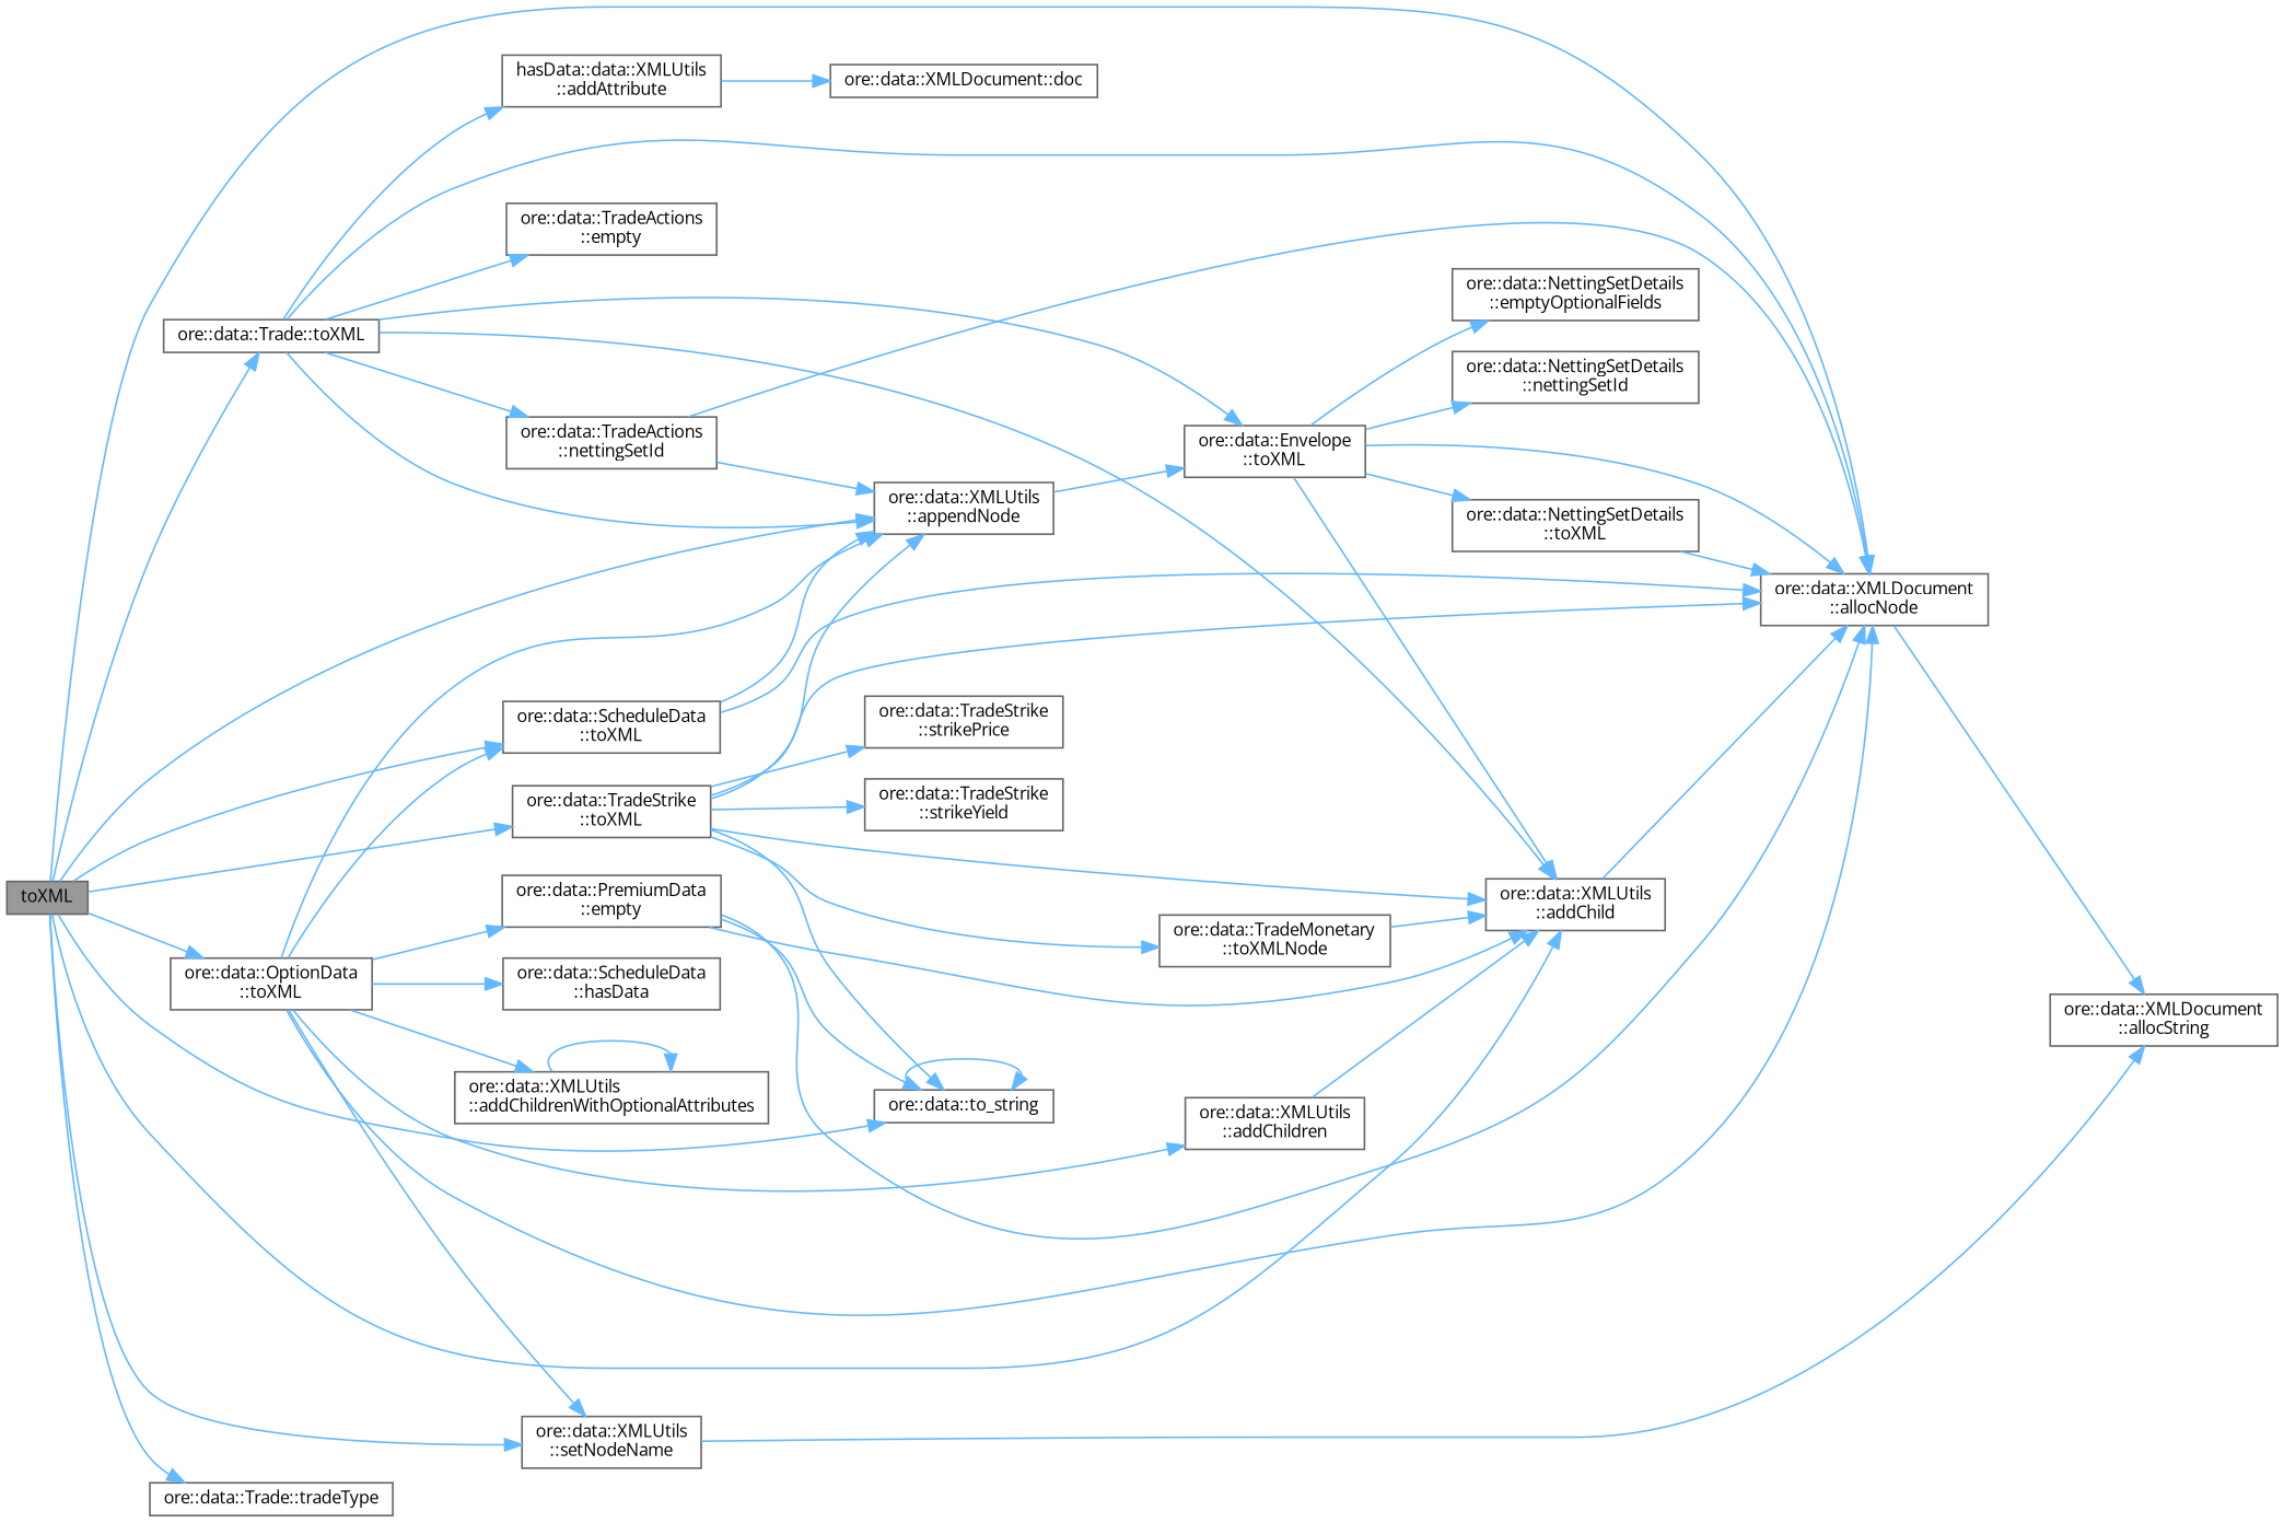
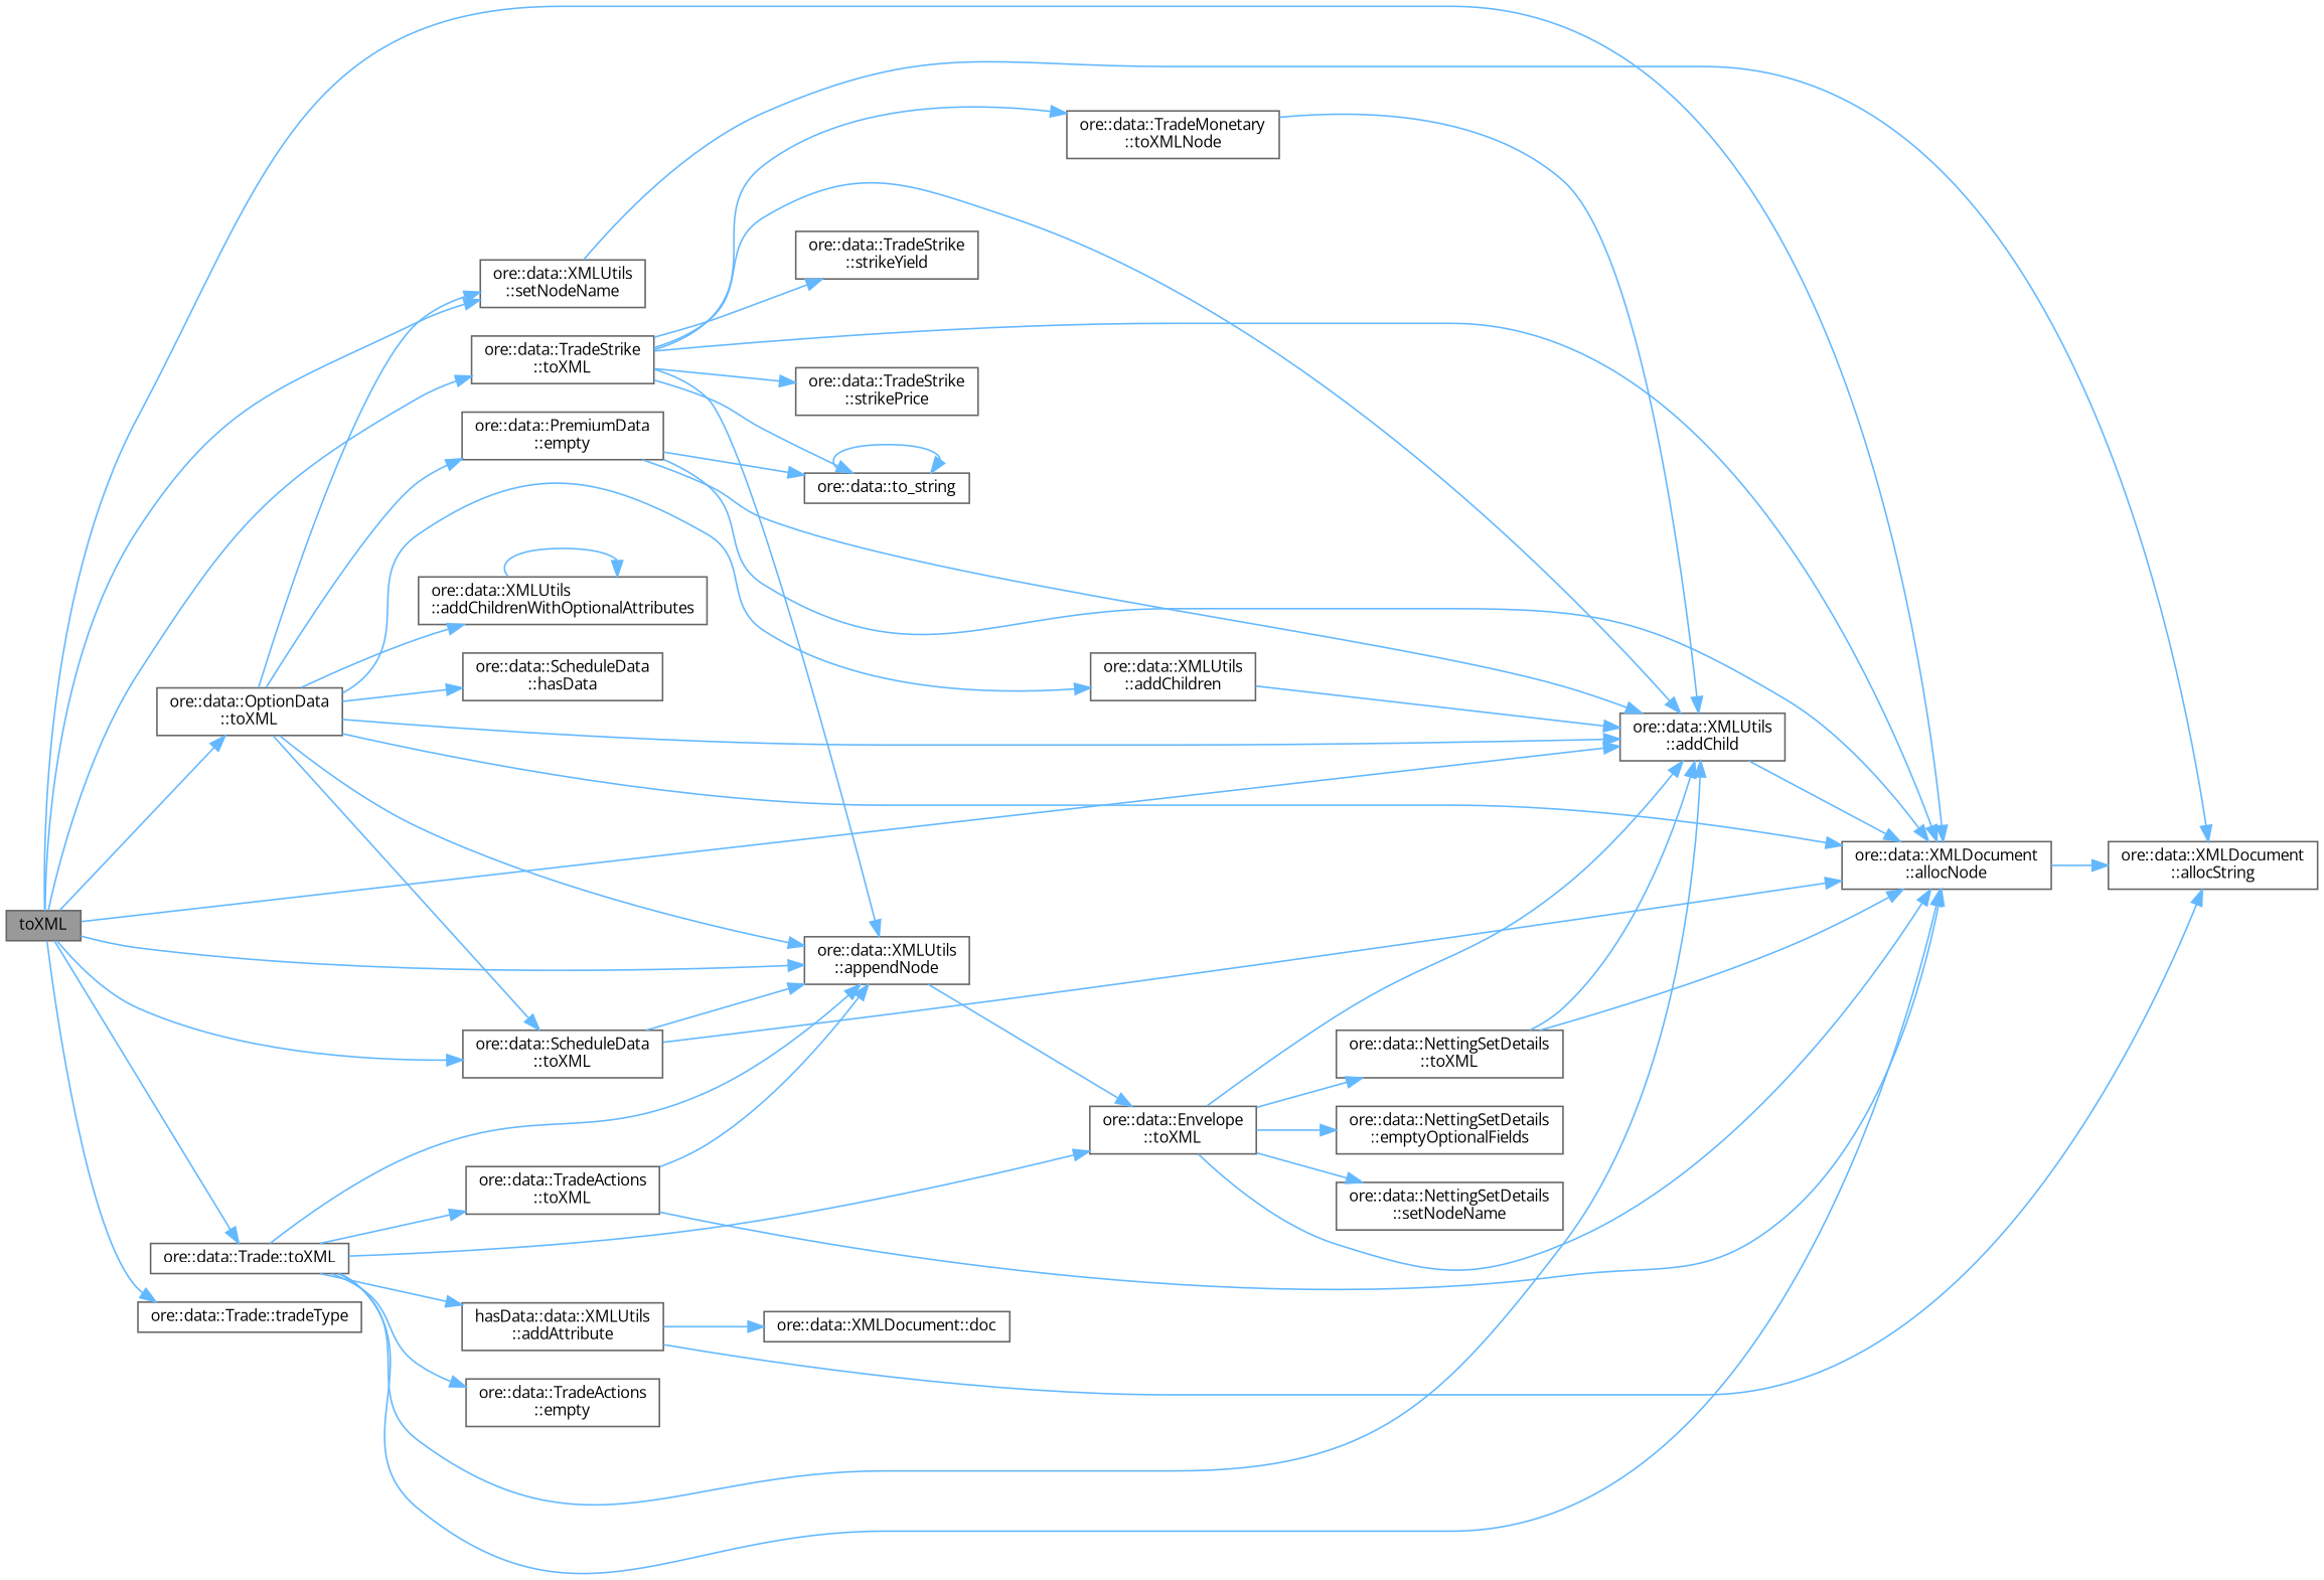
  digraph {
    fontname="Open Sans"
    rankdir=LR
    node [color=grey40 fillcolor=white fontname="Open Sans" fontsize=10 shape=box style=filled]
    edge [color=steelblue1 fontname="Open Sans" fontsize=10 labelfontname=Helvetica labelfontsize=10 style=solid]
    n1 [color=gray40 fillcolor=grey60 fontcolor=black height=0.2 label=toXML width=0.4]
    n2 [height=0.2 label="ore::data::XMLUtils\l::addChild" width=0.4]
    n3 [height=0.2 label="ore::data::XMLDocument\l::allocNode" width=0.4]
    n4 [height=0.2 label="ore::data::XMLUtils\l::appendNode" width=0.4]
    n5 [height=0.2 label="ore::data::XMLUtils\l::setNodeName" width=0.4]
    n6 [height=0.2 label="ore::data::to_string" width=0.4]
    n7 [height=0.2 label="ore::data::TradeStrike\l::toXML" width=0.4]
    n8 [height=0.2 label="ore::data::OptionData\l::toXML" width=0.4]
    n9 [height=0.2 label="ore::data::ScheduleData\l::toXML" width=0.4]
    n10 [height=0.2 label="ore::data::Trade::toXML" width=0.4]
    n11 [height=0.2 label="ore::data::Trade::tradeType" width=0.4]
    n12 [height=0.2 label="ore::data::XMLDocument\l::allocString" width=0.4]
    n13 [height=0.2 label="ore::data::Envelope\l::toXML" width=0.4]
    n14 [height=0.2 label="ore::data::TradeStrike\l::strikePrice" width=0.4]
    n15 [height=0.2 label="ore::data::TradeStrike\l::strikeYield" width=0.4]
    n16 [height=0.2 label="ore::data::TradeMonetary\l::toXMLNode" width=0.4]
    n17 [height=0.2 label="ore::data::XMLUtils\l::addChildren" width=0.4]
    n18 [height=0.2 label="ore::data::XMLUtils\l::addChildrenWithOptionalAttributes" width=0.4]
    n19 [height=0.2 label="ore::data::ScheduleData\l::hasData" width=0.4]
    n20 [height=0.2 label="ore::data::PremiumData\l::empty" width=0.4]
    n21 [height=0.2 label="hasData::data::XMLUtils\l::addAttribute" width=0.4]
    n22 [height=0.2 label="ore::data::TradeActions\l::empty" width=0.4]
-   n23 [height=0.2 label="ore::data::TradeActions\l::nettingSetId" width=0.4]
+   n23 [height=0.2 label="ore::data::TradeActions\l::toXML" width=0.4]
    n24 [height=0.2 label="ore::data::XMLDocument::doc" width=0.4]
    n25 [height=0.2 label="ore::data::NettingSetDetails\l::emptyOptionalFields" width=0.4]
-   n26 [height=0.2 label="ore::data::NettingSetDetails\l::nettingSetId" width=0.4]
+   n26 [height=0.2 label="ore::data::NettingSetDetails\l::setNodeName" width=0.4]
    n27 [height=0.2 label="ore::data::NettingSetDetails\l::toXML" width=0.4]
    n1 -> n2
    n1 -> n3
    n1 -> n4
    n1 -> n5
-   n1 -> n6
    n1 -> n7
    n1 -> n8
    n1 -> n9
    n1 -> n10
    n1 -> n11
    n2 -> n3
    n3 -> n12
    n4 -> n13
    n5 -> n12
    n6 -> n6
    n7 -> n2
    n7 -> n3
    n7 -> n4
    n7 -> n6
    n7 -> n14
    n7 -> n15
    n7 -> n16
+   n8 -> n2
    n8 -> n3
    n8 -> n4
    n8 -> n5
    n8 -> n9
    n8 -> n17
    n8 -> n18
    n8 -> n19
    n8 -> n20
    n9 -> n3
    n9 -> n4
    n10 -> n2
    n10 -> n3
    n10 -> n4
    n10 -> n13
    n10 -> n21
    n10 -> n22
    n10 -> n23
    n13 -> n2
    n13 -> n3
    n13 -> n25
    n13 -> n26
    n13 -> n27
    n16 -> n2
    n17 -> n2
    n18 -> n18
    n20 -> n2
    n20 -> n3
    n20 -> n6
+   n21 -> n12
    n21 -> n24
    n23 -> n3
    n23 -> n4
+   n27 -> n2
    n27 -> n3
  }
